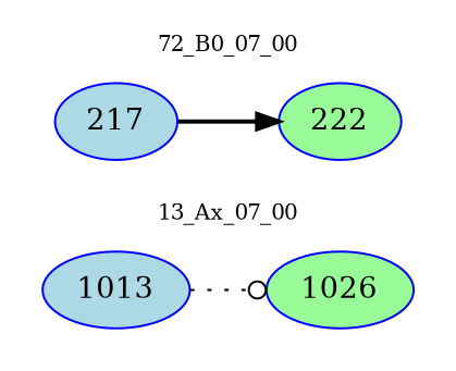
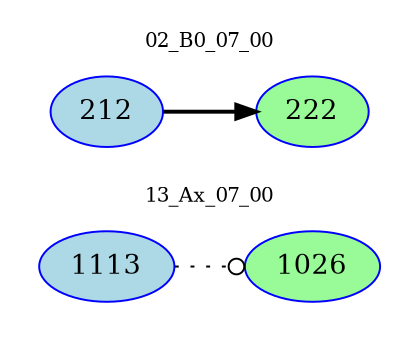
  digraph {
    rankdir=LR
    node [color=blue fillcolor=lightblue style=filled]
    edge [color=black]
-   n1 [label=1013]
+   n1 [label=1113]
    n2 [fillcolor=palegreen label=1026]
-   n3 [label=217]
+   n3 [label=212]
    n4 [fillcolor=palegreen label=222]
    subgraph cluster_1 {
      color=white
      fontsize=10
      label="13_Ax_07_00"
      n1
      n2
    }
    subgraph cluster_2 {
      color=white
      fontsize=10
-     label="72_B0_07_00"
+     label="02_B0_07_00"
      n3
      n4
    }
    n1 -> n2 [arrowhead=odot style=dotted]
    n3 -> n4 [arrowhead=normal style=bold]
  }
